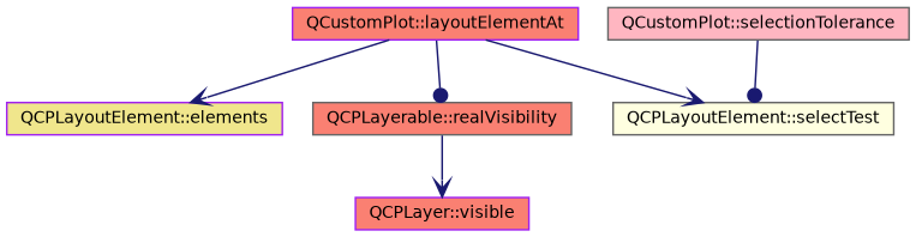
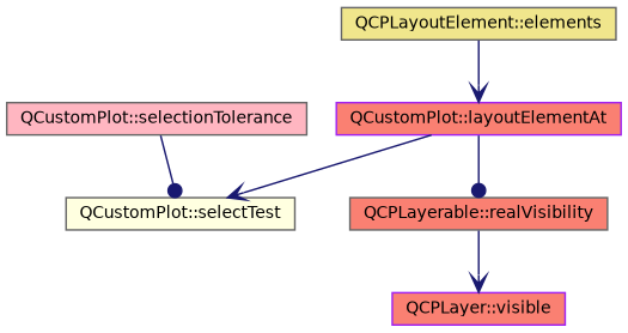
  digraph {
    rankdir=TB
    node [color=purple fillcolor=salmon fontname=Helvetica fontsize=10 shape=record style=filled]
    edge [arrowhead=vee color=midnightblue fontname=Helvetica fontsize=10 labelfontname=Helvetica labelfontsize=10 style=solid]
    n1 [fontcolor=black height=0.2 label="QCustomPlot::layoutElementAt" width=0.4]
-   n2 [fillcolor=khaki height=0.2 label="QCPLayoutElement::elements" width=0.4]
+   n2 [color=gray40 fillcolor=khaki height=0.2 label="QCPLayoutElement::elements" width=0.4]
    n3 [color=gray40 height=0.2 label="QCPLayerable::realVisibility" width=0.4]
-   n4 [color=gray40 fillcolor=lightyellow height=0.2 label="QCPLayoutElement::selectTest" width=0.4]
+   n4 [color=gray40 fillcolor=lightyellow height=0.2 label="QCustomPlot::selectTest" width=0.4]
    n5 [height=0.2 label="QCPLayer::visible" width=0.4]
    n6 [color=gray40 fillcolor=lightpink height=0.2 label="QCustomPlot::selectionTolerance" width=0.4]
-   n1 -> n2
+   n2 -> n1
    n1 -> n3 [arrowhead=dot]
    n1 -> n4
    n3 -> n5
    n6 -> n4 [arrowhead=dot]
  }
